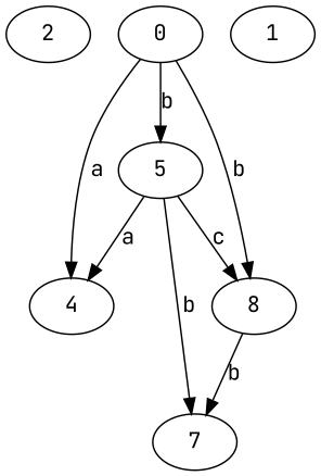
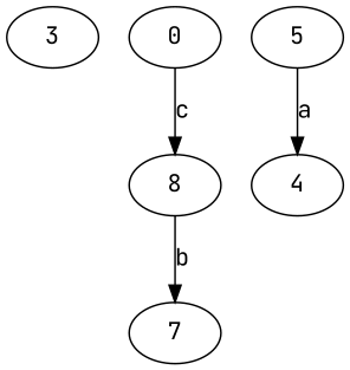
  strict digraph {
    fontname="JetBrains Mono"
    node [fontname="JetBrains Mono"]
    edge [fontname="JetBrains Mono"]
-   3 [label=2]
+   3
    0
    4
    5
    8
    7
-   1
-   0 -> 4 [label=a]
-   0 -> 5 [label=b]
-   0 -> 8 [label=b]
+   0 -> 8 [label=c]
    5 -> 4 [label=a]
-   5 -> 8 [label=c]
-   5 -> 7 [label=b]
    8 -> 7 [label=b]
  }
